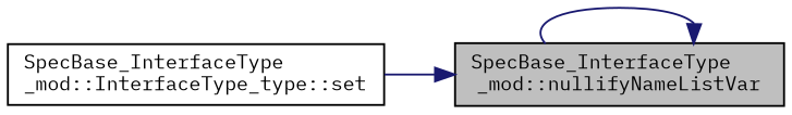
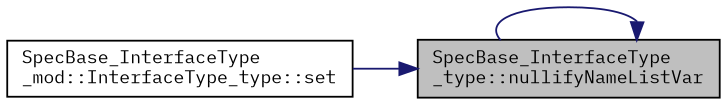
  digraph {
    rankdir=RL
    fontname="IBM Plex Mono"
    node [color=black fontname="IBM Plex Mono" fontsize=10 shape=record style=filled]
    edge [color=midnightblue dir=back fontname="IBM Plex Mono" fontsize=10 labelfontname=Helvetica labelfontsize=10 style=solid]
-   n1 [fillcolor=grey75 fontcolor=black height=0.2 label="SpecBase_InterfaceType\l_mod::nullifyNameListVar" width=0.4]
+   n1 [fillcolor=grey75 fontcolor=black height=0.2 label="SpecBase_InterfaceType\l_type::nullifyNameListVar" width=0.4]
    n2 [fillcolor=white height=0.2 label="SpecBase_InterfaceType\l_mod::InterfaceType_type::set" width=0.4]
    n1 -> n1
    n1 -> n2
  }
